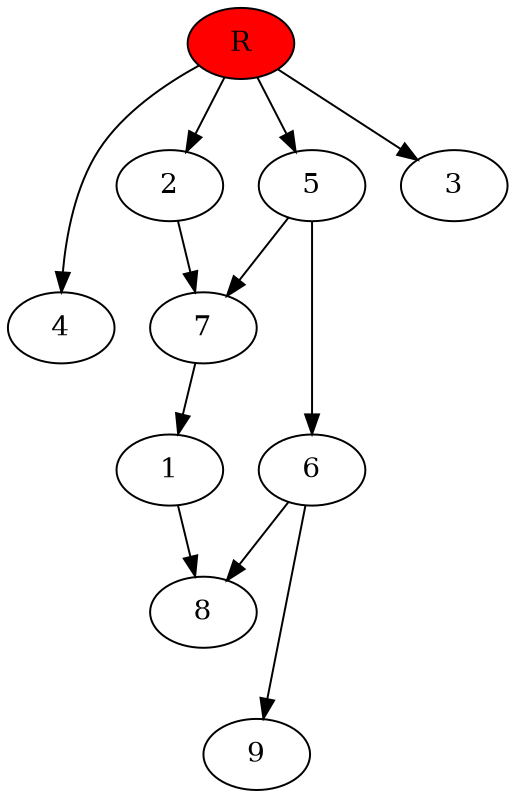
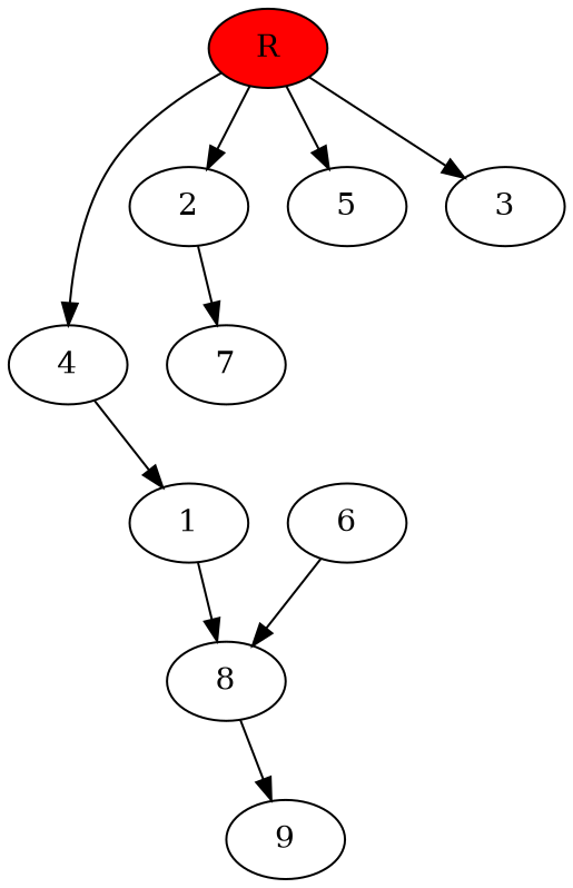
  digraph {
    1
    8
    9
    2
    7
    6
    4
    5
    R [fillcolor="#ff0000" style=filled]
    3
    1 -> 8
-   6 -> 9
+   8 -> 9
    2 -> 7
    6 -> 8
-   7 -> 1
-   5 -> 7
-   5 -> 6
+   4 -> 1
    R -> 2
    R -> 4
    R -> 5
    R -> 3
  }
